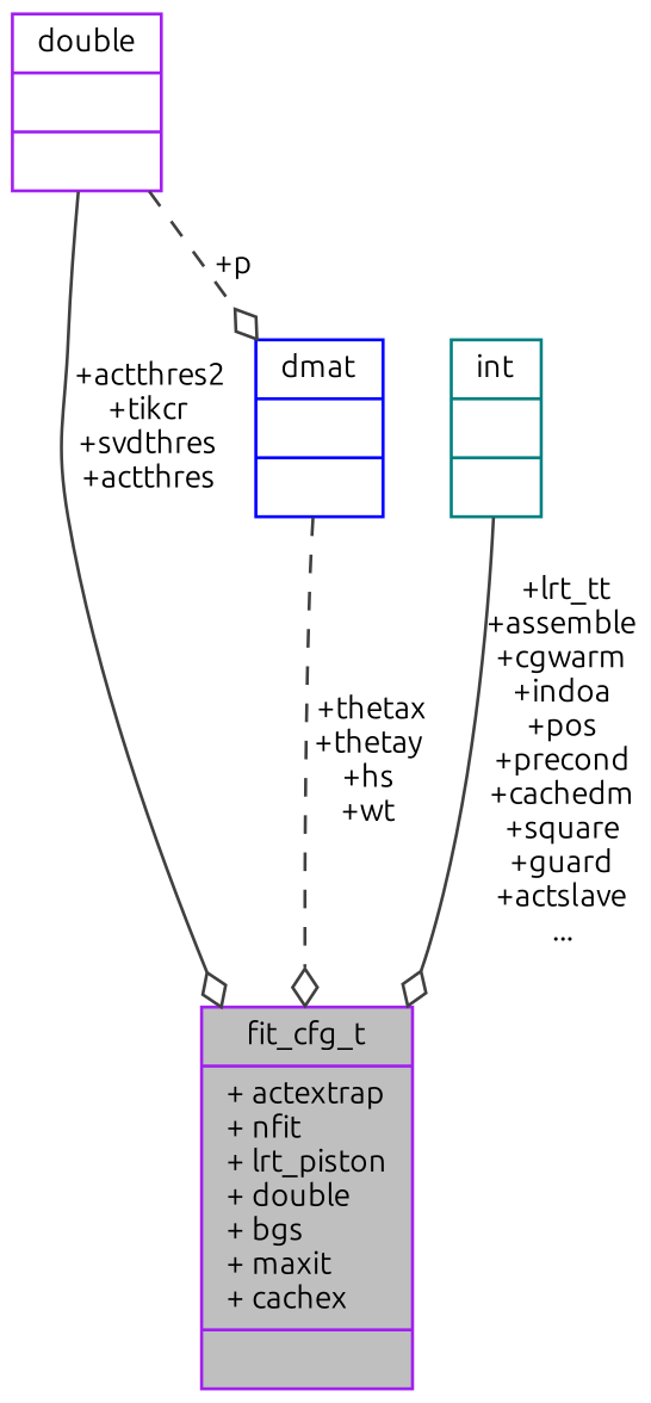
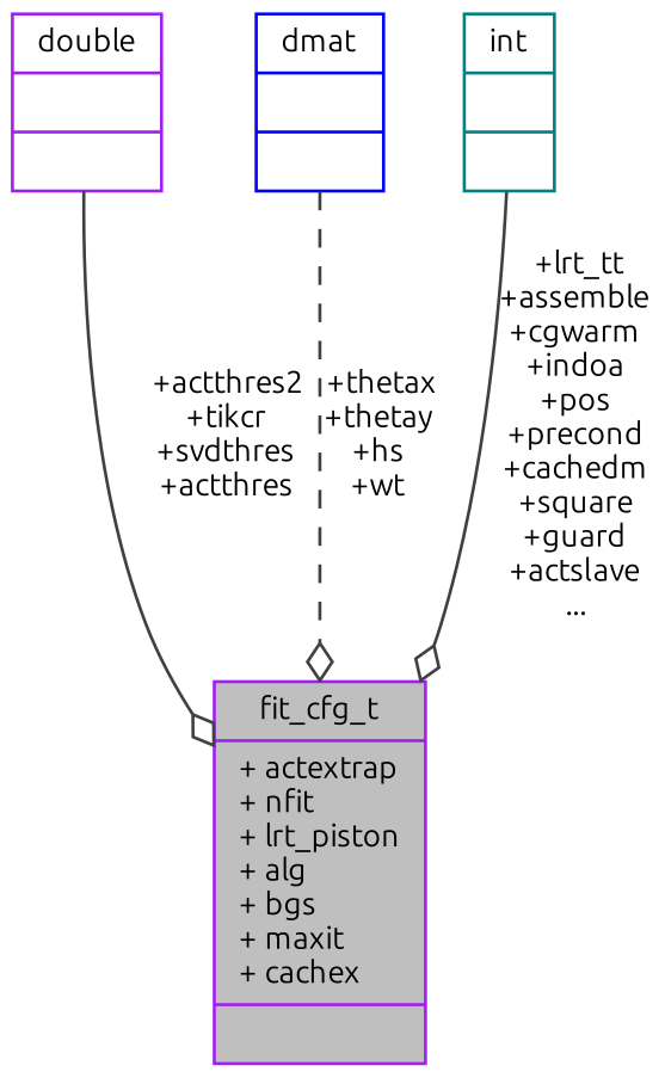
  digraph {
    fontname=Ubuntu
    node [color=purple fontname=Ubuntu fontsize=10 shape=record]
    edge [arrowhead=odiamond color=grey25 fontname=Ubuntu fontsize=10 labelfontname=Helvetica labelfontsize=10 style=solid]
-   n1 [fillcolor=grey75 fontcolor=black height=0.2 label="{fit_cfg_t\n|+ actextrap\l+ nfit\l+ lrt_piston\l+ double\l+ bgs\l+ maxit\l+ cachex\l|}" style=filled width=0.4]
+   n1 [fillcolor=grey75 fontcolor=black height=0.2 label="{fit_cfg_t\n|+ actextrap\l+ nfit\l+ lrt_piston\l+ alg\l+ bgs\l+ maxit\l+ cachex\l|}" style=filled width=0.4]
    n2 [height=0.2 label="{double\n||}" width=0.4]
    n3 [color=blue height=0.2 label="{dmat\n||}" width=0.4]
    n4 [color=teal height=0.2 label="{int\n||}" width=0.4]
    n2 -> n1 [label=" +actthres2\n+tikcr\n+svdthres\n+actthres"]
-   n2 -> n3 [label=" +p" style=dashed]
    n3 -> n1 [label=" +thetax\n+thetay\n+hs\n+wt" style=dashed]
    n4 -> n1 [label=" +lrt_tt\n+assemble\n+cgwarm\n+indoa\n+pos\n+precond\n+cachedm\n+square\n+guard\n+actslave\n..."]
  }
